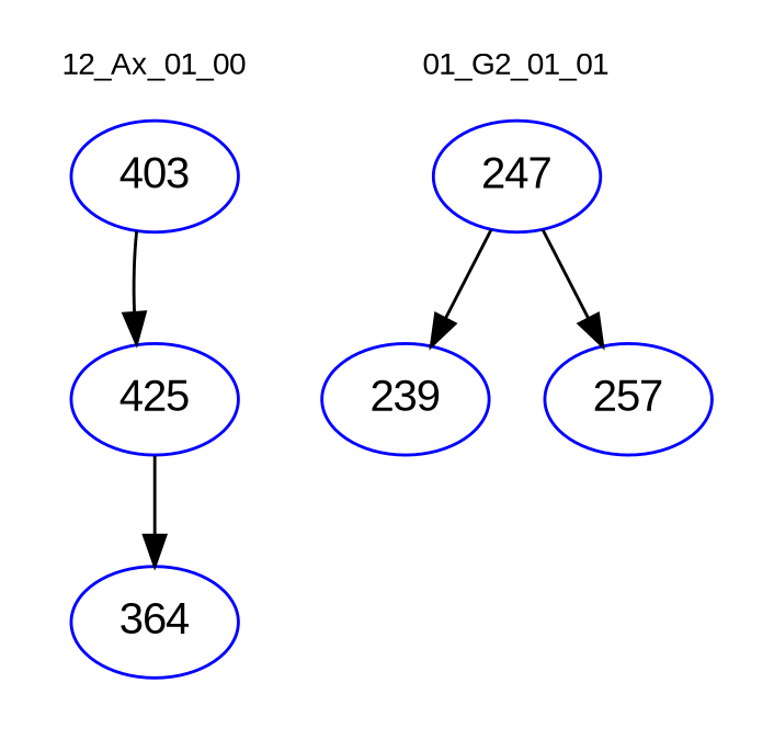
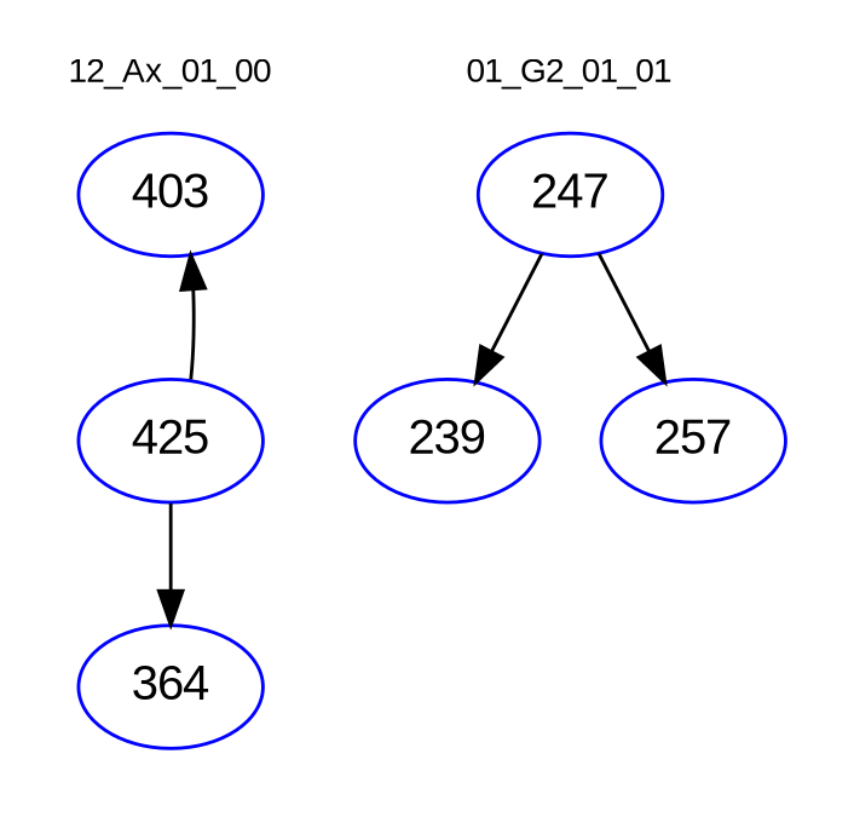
  digraph {
    fontname="Liberation Sans"
    node [color=blue fontname="Liberation Sans"]
    edge [color=black fontname="Liberation Sans"]
    n1 [label=403]
    n2 [label=364]
    n3 [label=425]
    n4 [label=247]
    n5 [label=239]
    n6 [label=257]
    subgraph cluster_1 {
      color=white
      fontsize=10
      label="12_Ax_01_00"
      n1
      n2
      n3
    }
    subgraph cluster_2 {
      color=white
      fontsize=10
      label="01_G2_01_01"
      n4
      n5
      n6
    }
-   n1 -> n3
+   n3 -> n1
    n3 -> n2
    n4 -> n5
    n4 -> n6
  }
